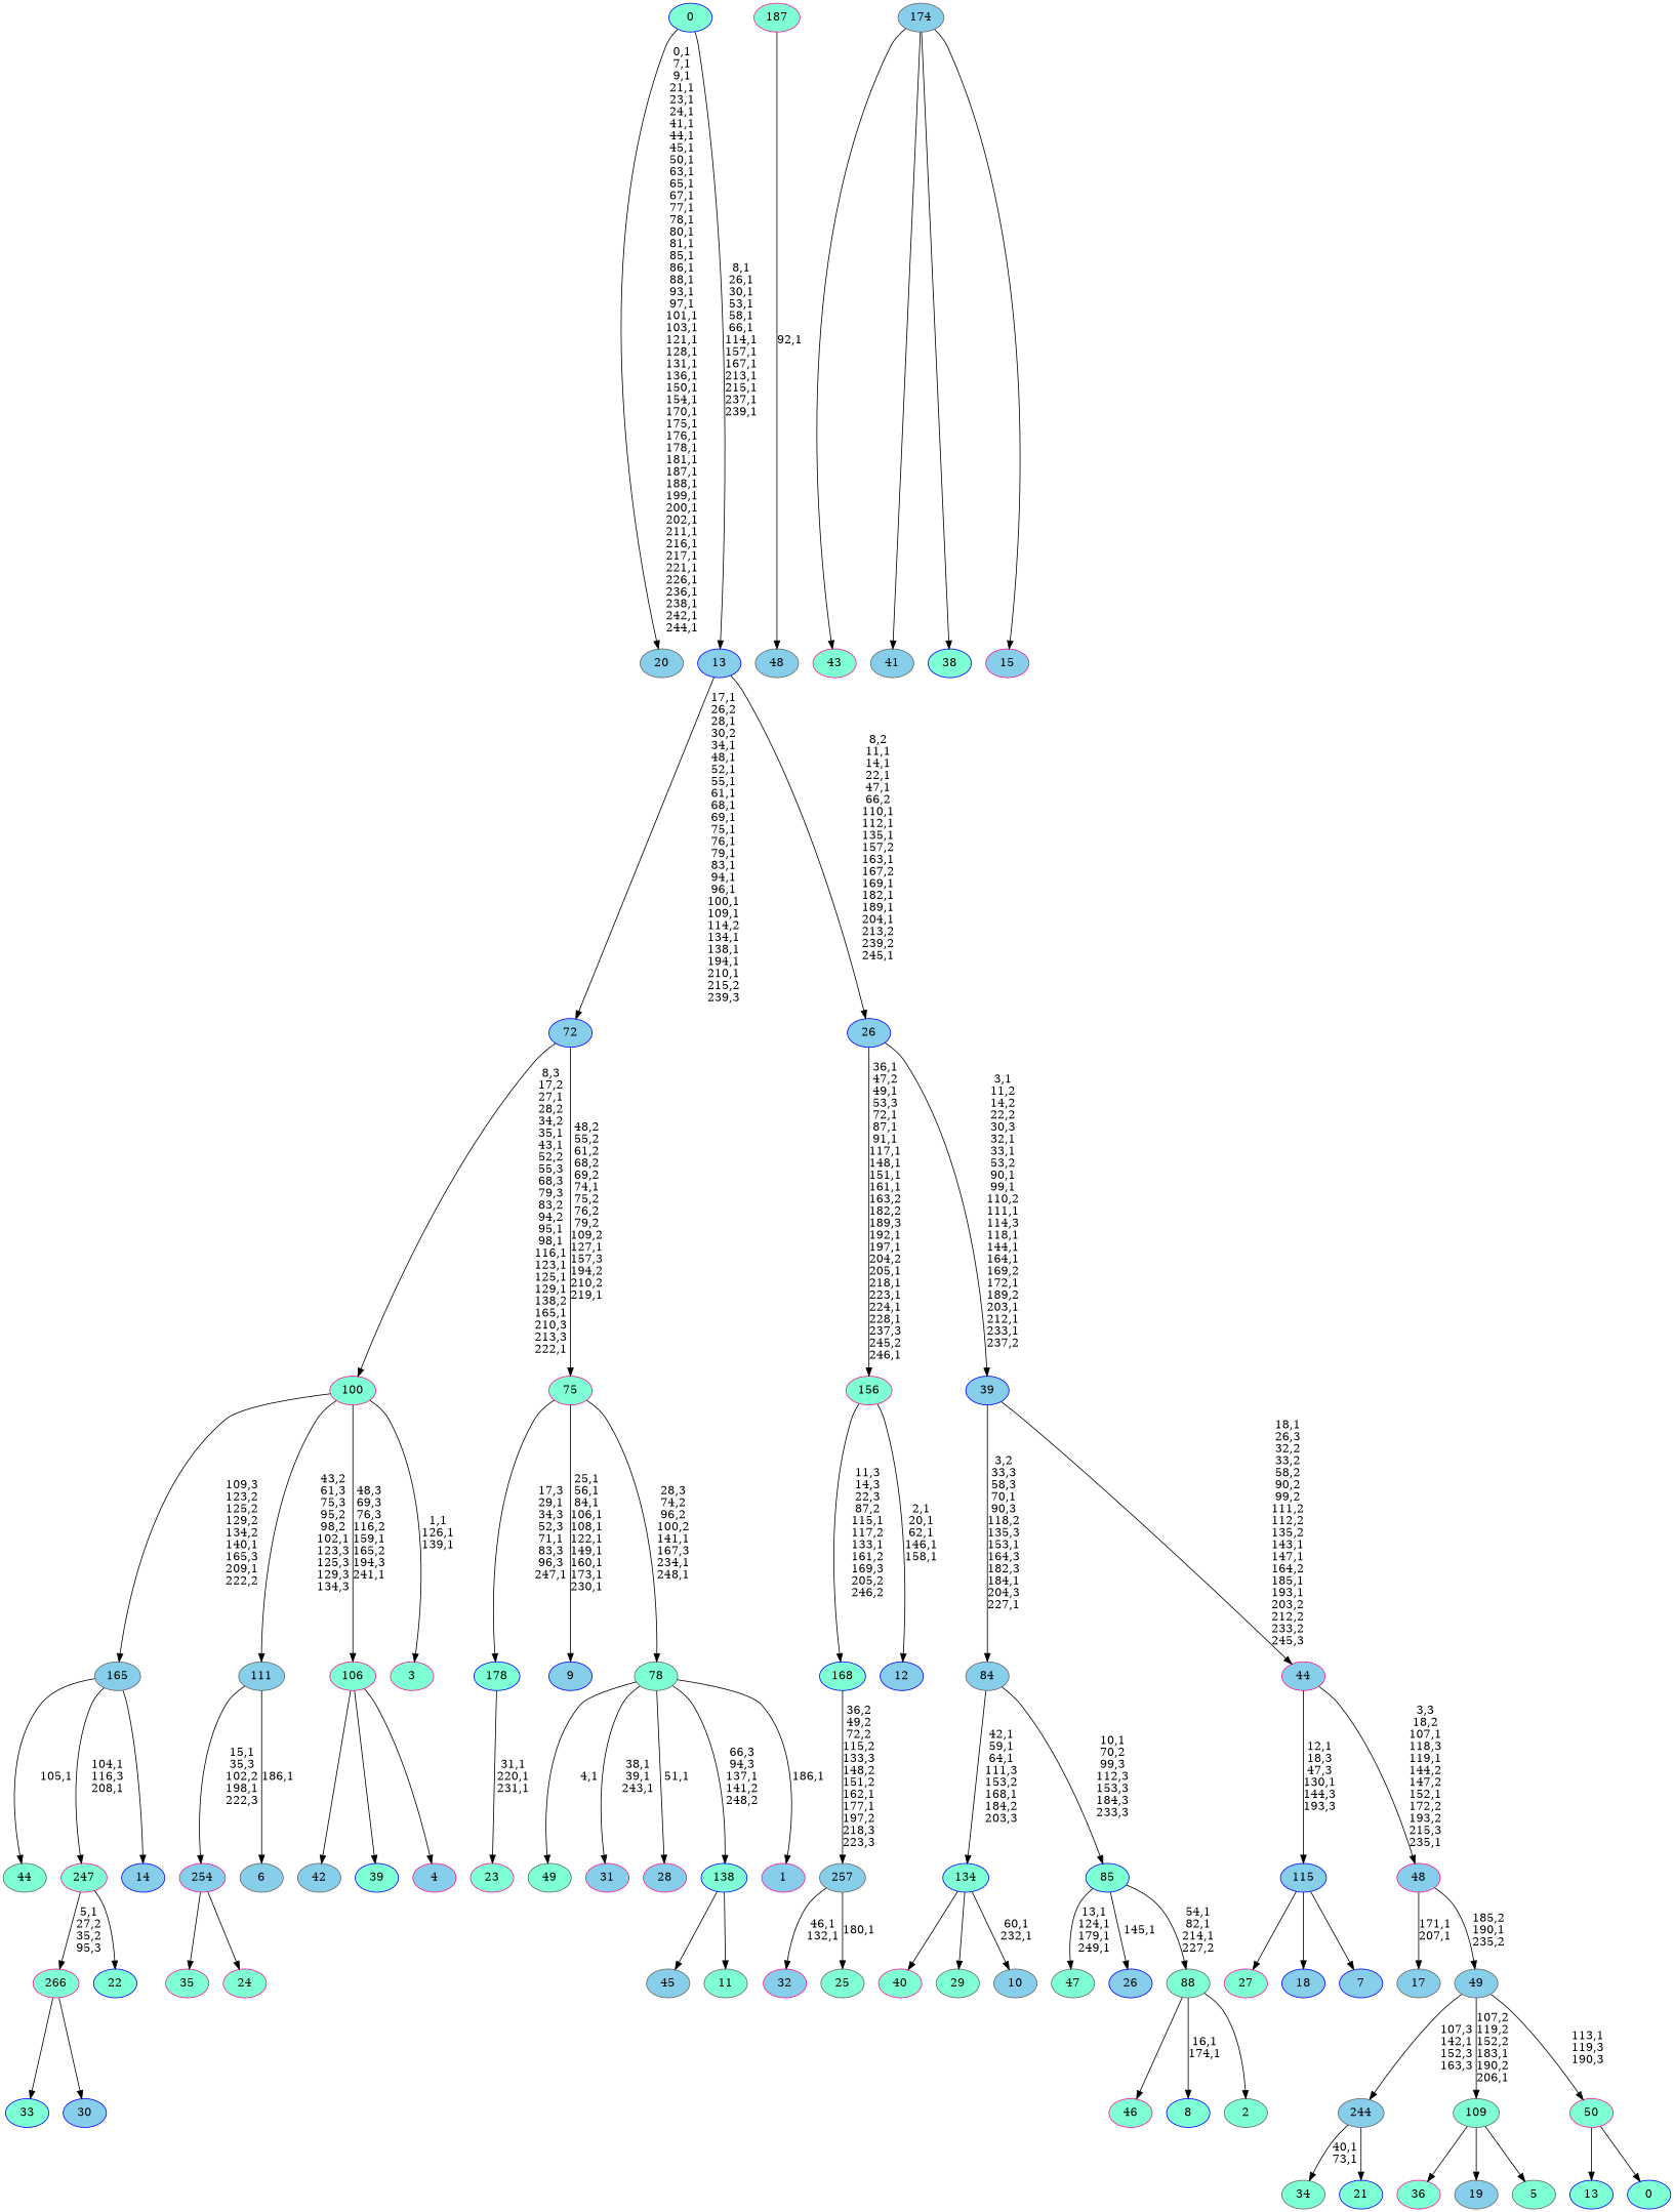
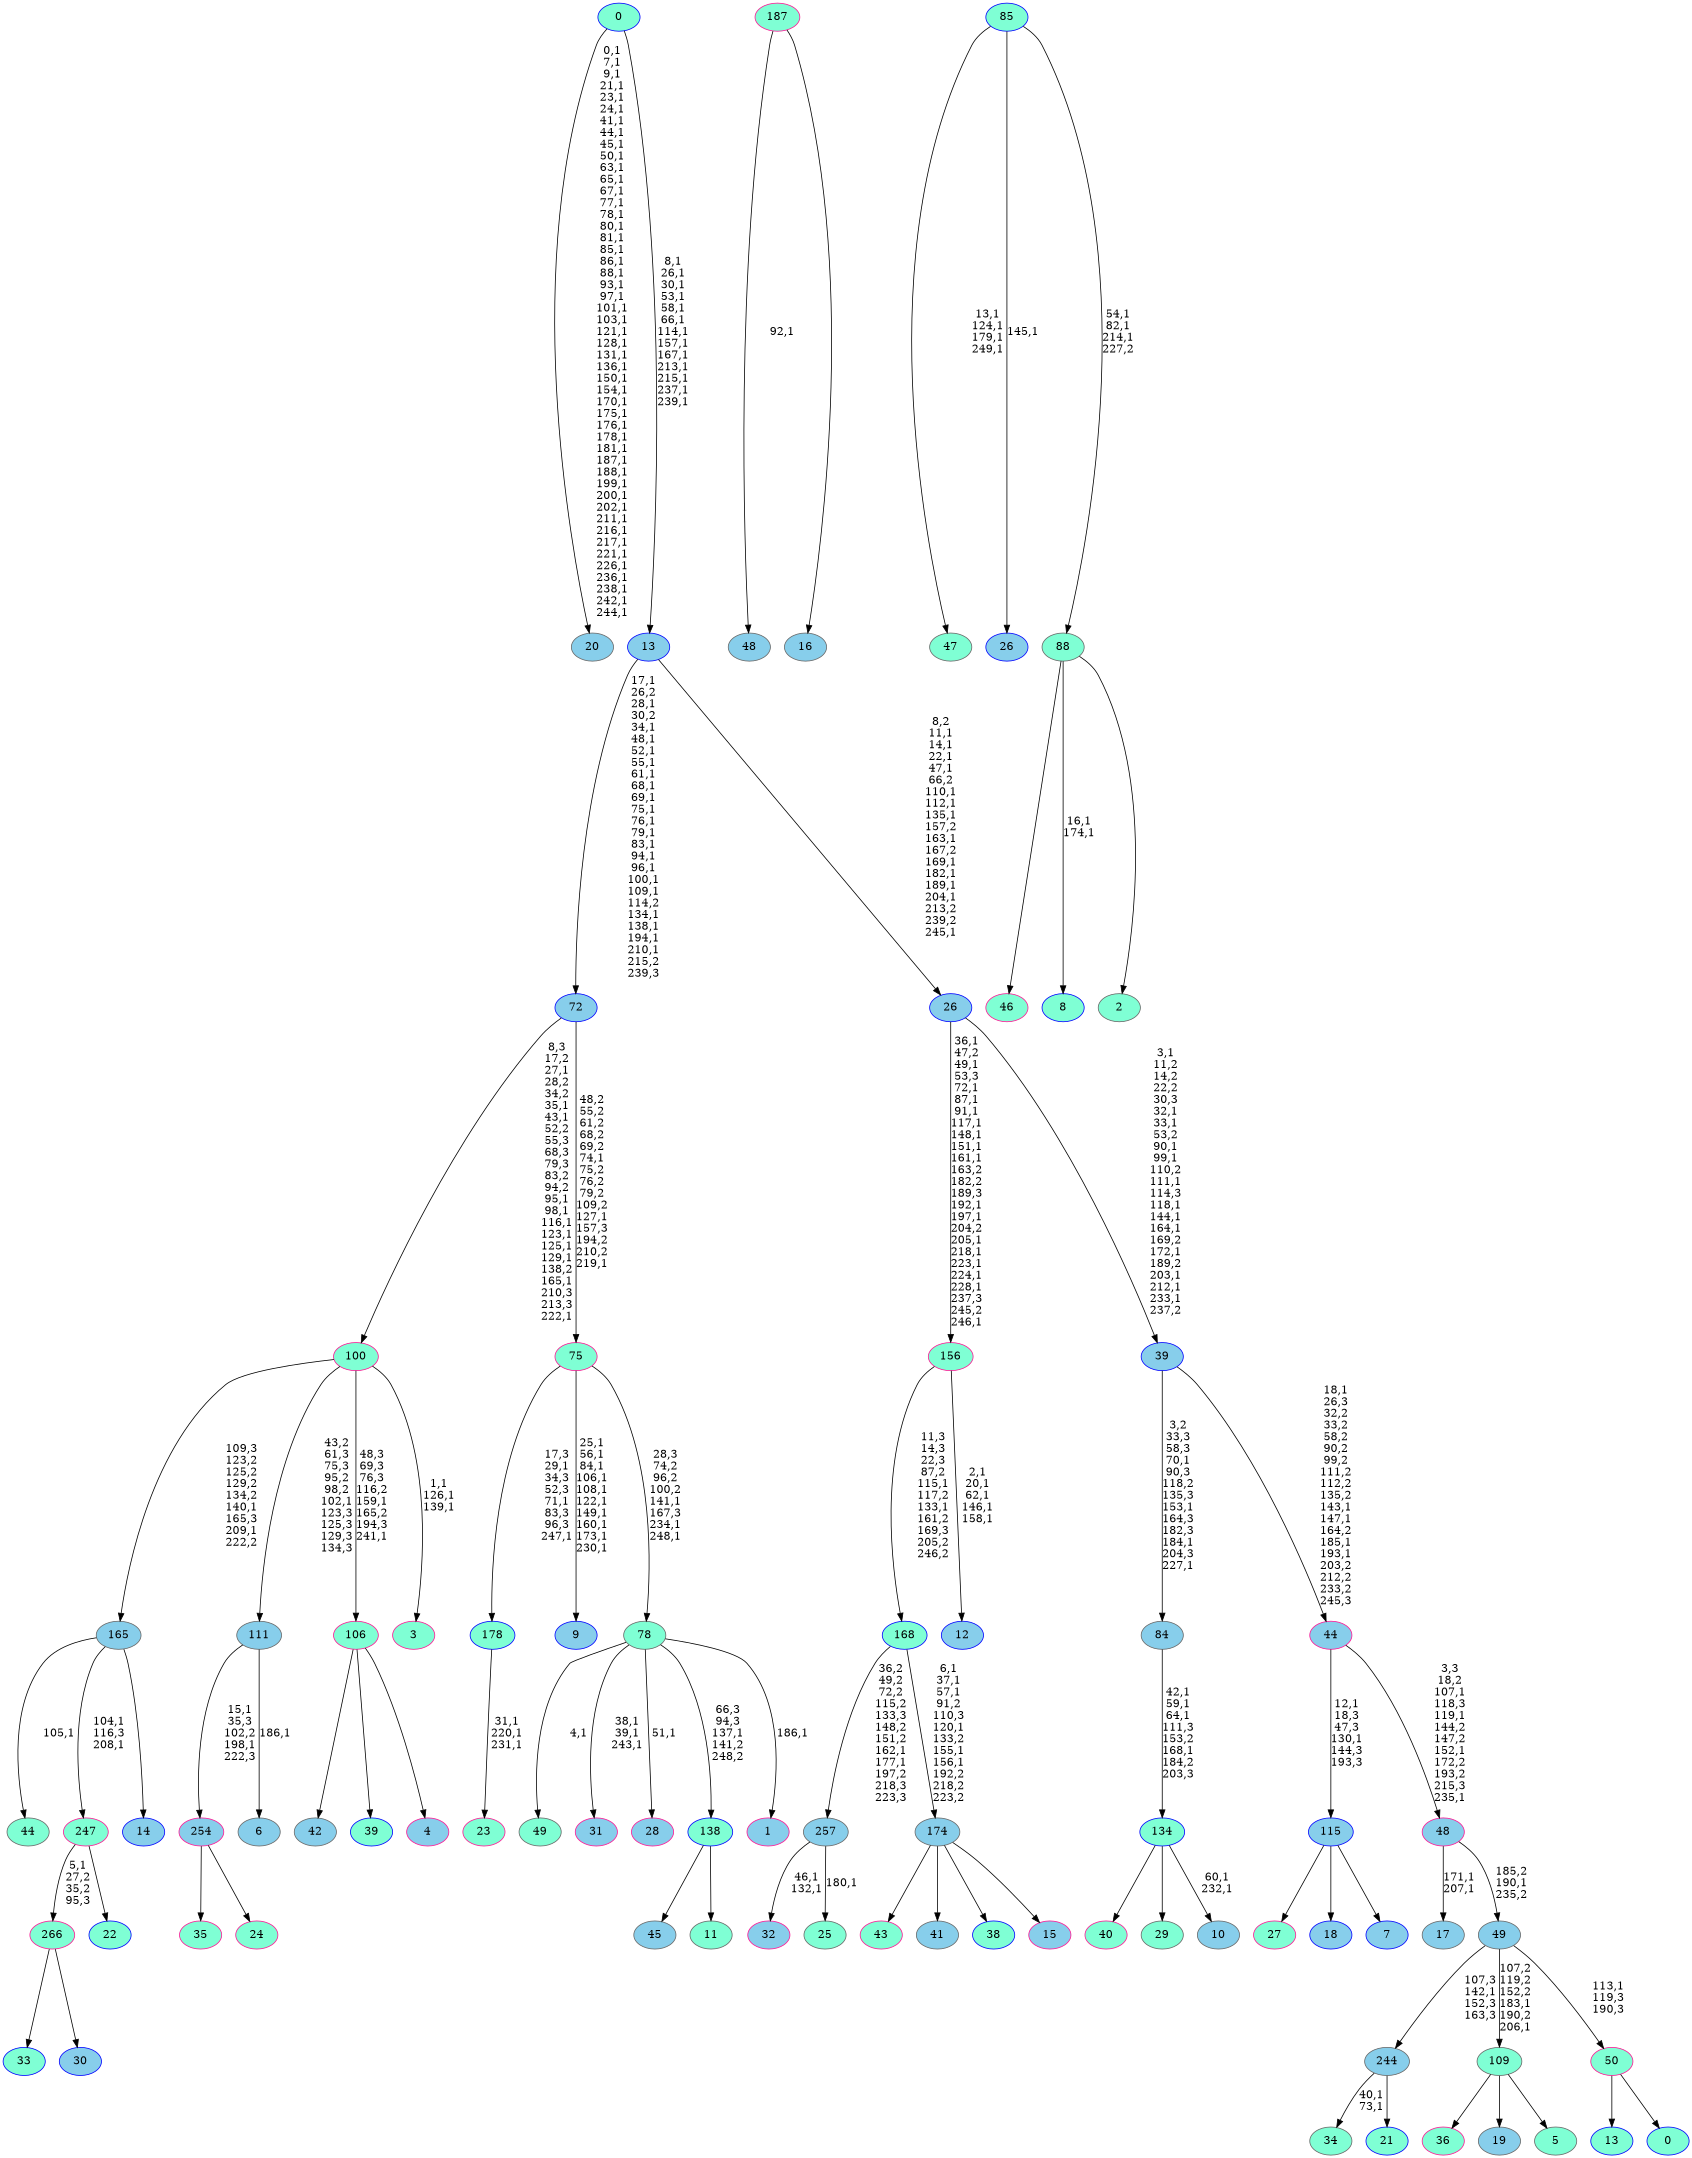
  digraph {
    node [color=gray40 fillcolor=aquamarine style=filled]
    n1 [label=49]
    n2 [fillcolor=skyblue label=48]
    n3 [label=47]
    n4 [color=deeppink label=46]
    n5 [fillcolor=skyblue label=45]
    n6 [label=44]
    n7 [color=deeppink label=43]
    n8 [fillcolor=skyblue label=42]
    n9 [fillcolor=skyblue label=41]
    n10 [color=deeppink label=40]
    n11 [color=blue label=39]
    n12 [color=blue label=38]
    n13 [color=deeppink label=36]
    n14 [color=deeppink label=35]
    n15 [label=34]
    n16 [color=blue label=33]
    n17 [color=deeppink fillcolor=skyblue label=32]
    n18 [color=deeppink fillcolor=skyblue label=31]
    n19 [color=blue fillcolor=skyblue label=30]
    266 [color=deeppink]
    n21 [label=29]
    n22 [color=deeppink fillcolor=skyblue label=28]
    n23 [color=deeppink label=27]
    n24 [color=blue fillcolor=skyblue label=26]
    n25 [label=25]
    257 [fillcolor=skyblue]
    n27 [color=deeppink label=24]
    254 [color=deeppink fillcolor=skyblue]
    n29 [color=deeppink label=23]
    n30 [color=blue label=22]
    247 [color=deeppink]
    n32 [color=blue label=21]
    244 [fillcolor=skyblue]
    n34 [fillcolor=skyblue label=20]
    n35 [fillcolor=skyblue label=19]
    n36 [color=blue fillcolor=skyblue label=18]
    n37 [fillcolor=skyblue label=17]
+   n38 [fillcolor=skyblue label=16]
    187 [color=deeppink]
    178 [color=blue]
    n41 [color=deeppink fillcolor=skyblue label=15]
    174 [fillcolor=skyblue]
    168 [color=blue]
    n44 [color=blue fillcolor=skyblue label=14]
    165 [fillcolor=skyblue]
    n46 [color=blue label=13]
    n47 [color=blue fillcolor=skyblue label=12]
    156 [color=deeppink]
    n49 [label=11]
    138 [color=blue]
    n51 [fillcolor=skyblue label=10]
    134 [color=blue]
    n53 [color=blue fillcolor=skyblue label=9]
    n54 [color=blue label=8]
    n55 [color=blue fillcolor=skyblue label=7]
    115 [color=blue fillcolor=skyblue]
    n57 [fillcolor=skyblue label=6]
    111 [fillcolor=skyblue]
    n59 [label=5]
    109
    n61 [color=deeppink fillcolor=skyblue label=4]
    106 [color=deeppink]
    n63 [color=deeppink label=3]
    100 [color=deeppink]
    n65 [label=2]
    88
    85 [color=blue]
    84 [fillcolor=skyblue]
    n69 [color=deeppink fillcolor=skyblue label=1]
    78
    75 [color=deeppink]
    72 [color=blue fillcolor=skyblue]
    n73 [color=blue label=0]
    50 [color=deeppink]
    49 [fillcolor=skyblue]
    48 [color=deeppink fillcolor=skyblue]
    44 [color=deeppink fillcolor=skyblue]
    39 [color=blue fillcolor=skyblue]
    26 [color=blue fillcolor=skyblue]
    13 [color=blue fillcolor=skyblue]
    0 [color=blue]
    266 -> n16
    266 -> n19
    257 -> n17 [label="46,1\n132,1"]
    257 -> n25 [label="180,1"]
    254 -> n14
    254 -> n27
    247 -> 266 [label="5,1\n27,2\n35,2\n95,3"]
    247 -> n30
    244 -> n15 [label="40,1\n73,1"]
    244 -> n32
    187 -> n2 [label="92,1"]
+   187 -> n38
    178 -> n29 [label="31,1\n220,1\n231,1"]
    174 -> n7
    174 -> n9
    174 -> n12
    174 -> n41
    168 -> 257 [label="36,2\n49,2\n72,2\n115,2\n133,3\n148,2\n151,2\n162,1\n177,1\n197,2\n218,3\n223,3"]
+   168 -> 174 [label="6,1\n37,1\n57,1\n91,2\n110,3\n120,1\n133,2\n155,1\n156,1\n192,2\n218,2\n223,2"]
    165 -> n6 [label="105,1"]
    165 -> 247 [label="104,1\n116,3\n208,1"]
    165 -> n44
    156 -> 168 [label="11,3\n14,3\n22,3\n87,2\n115,1\n117,2\n133,1\n161,2\n169,3\n205,2\n246,2"]
    156 -> n47 [label="2,1\n20,1\n62,1\n146,1\n158,1"]
    138 -> n5
    138 -> n49
    134 -> n10
    134 -> n21
    134 -> n51 [label="60,1\n232,1"]
    115 -> n23
    115 -> n36
    115 -> n55
    111 -> 254 [label="15,1\n35,3\n102,2\n198,1\n222,3"]
    111 -> n57 [label="186,1"]
    109 -> n13
    109 -> n35
    109 -> n59
    106 -> n8
    106 -> n11
    106 -> n61
    100 -> 165 [label="109,3\n123,2\n125,2\n129,2\n134,2\n140,1\n165,3\n209,1\n222,2"]
    100 -> 111 [label="43,2\n61,3\n75,3\n95,2\n98,2\n102,1\n123,3\n125,3\n129,3\n134,3"]
    100 -> 106 [label="48,3\n69,3\n76,3\n116,2\n159,1\n165,2\n194,3\n241,1"]
    100 -> n63 [label="1,1\n126,1\n139,1"]
    88 -> n4
    88 -> n54 [label="16,1\n174,1"]
    88 -> n65
    85 -> n3 [label="13,1\n124,1\n179,1\n249,1"]
    85 -> n24 [label="145,1"]
    85 -> 88 [label="54,1\n82,1\n214,1\n227,2"]
    84 -> 134 [label="42,1\n59,1\n64,1\n111,3\n153,2\n168,1\n184,2\n203,3"]
-   84 -> 85 [label="10,1\n70,2\n99,3\n112,3\n153,3\n184,3\n233,3"]
    78 -> n1 [label="4,1"]
    78 -> n18 [label="38,1\n39,1\n243,1"]
    78 -> n22 [label="51,1"]
    78 -> 138 [label="66,3\n94,3\n137,1\n141,2\n248,2"]
    78 -> n69 [label="186,1"]
    75 -> 178 [label="17,3\n29,1\n34,3\n52,3\n71,1\n83,3\n96,3\n247,1"]
    75 -> n53 [label="25,1\n56,1\n84,1\n106,1\n108,1\n122,1\n149,1\n160,1\n173,1\n230,1"]
    75 -> 78 [label="28,3\n74,2\n96,2\n100,2\n141,1\n167,3\n234,1\n248,1"]
    72 -> 100 [label="8,3\n17,2\n27,1\n28,2\n34,2\n35,1\n43,1\n52,2\n55,3\n68,3\n79,3\n83,2\n94,2\n95,1\n98,1\n116,1\n123,1\n125,1\n129,1\n138,2\n165,1\n210,3\n213,3\n222,1"]
    72 -> 75 [label="48,2\n55,2\n61,2\n68,2\n69,2\n74,1\n75,2\n76,2\n79,2\n109,2\n127,1\n157,3\n194,2\n210,2\n219,1"]
    50 -> n46
    50 -> n73
    49 -> 244 [label="107,3\n142,1\n152,3\n163,3"]
    49 -> 109 [label="107,2\n119,2\n152,2\n183,1\n190,2\n206,1"]
    49 -> 50 [label="113,1\n119,3\n190,3"]
    48 -> n37 [label="171,1\n207,1"]
    48 -> 49 [label="185,2\n190,1\n235,2"]
    44 -> 115 [label="12,1\n18,3\n47,3\n130,1\n144,3\n193,3"]
    44 -> 48 [label="3,3\n18,2\n107,1\n118,3\n119,1\n144,2\n147,2\n152,1\n172,2\n193,2\n215,3\n235,1"]
    39 -> 84 [label="3,2\n33,3\n58,3\n70,1\n90,3\n118,2\n135,3\n153,1\n164,3\n182,3\n184,1\n204,3\n227,1"]
    39 -> 44 [label="18,1\n26,3\n32,2\n33,2\n58,2\n90,2\n99,2\n111,2\n112,2\n135,2\n143,1\n147,1\n164,2\n185,1\n193,1\n203,2\n212,2\n233,2\n245,3"]
    26 -> 156 [label="36,1\n47,2\n49,1\n53,3\n72,1\n87,1\n91,1\n117,1\n148,1\n151,1\n161,1\n163,2\n182,2\n189,3\n192,1\n197,1\n204,2\n205,1\n218,1\n223,1\n224,1\n228,1\n237,3\n245,2\n246,1"]
    26 -> 39 [label="3,1\n11,2\n14,2\n22,2\n30,3\n32,1\n33,1\n53,2\n90,1\n99,1\n110,2\n111,1\n114,3\n118,1\n144,1\n164,1\n169,2\n172,1\n189,2\n203,1\n212,1\n233,1\n237,2"]
    13 -> 72 [label="17,1\n26,2\n28,1\n30,2\n34,1\n48,1\n52,1\n55,1\n61,1\n68,1\n69,1\n75,1\n76,1\n79,1\n83,1\n94,1\n96,1\n100,1\n109,1\n114,2\n134,1\n138,1\n194,1\n210,1\n215,2\n239,3"]
    13 -> 26 [label="8,2\n11,1\n14,1\n22,1\n47,1\n66,2\n110,1\n112,1\n135,1\n157,2\n163,1\n167,2\n169,1\n182,1\n189,1\n204,1\n213,2\n239,2\n245,1"]
    0 -> n34 [label="0,1\n7,1\n9,1\n21,1\n23,1\n24,1\n41,1\n44,1\n45,1\n50,1\n63,1\n65,1\n67,1\n77,1\n78,1\n80,1\n81,1\n85,1\n86,1\n88,1\n93,1\n97,1\n101,1\n103,1\n121,1\n128,1\n131,1\n136,1\n150,1\n154,1\n170,1\n175,1\n176,1\n178,1\n181,1\n187,1\n188,1\n199,1\n200,1\n202,1\n211,1\n216,1\n217,1\n221,1\n226,1\n236,1\n238,1\n242,1\n244,1"]
    0 -> 13 [label="8,1\n26,1\n30,1\n53,1\n58,1\n66,1\n114,1\n157,1\n167,1\n213,1\n215,1\n237,1\n239,1"]
  }
